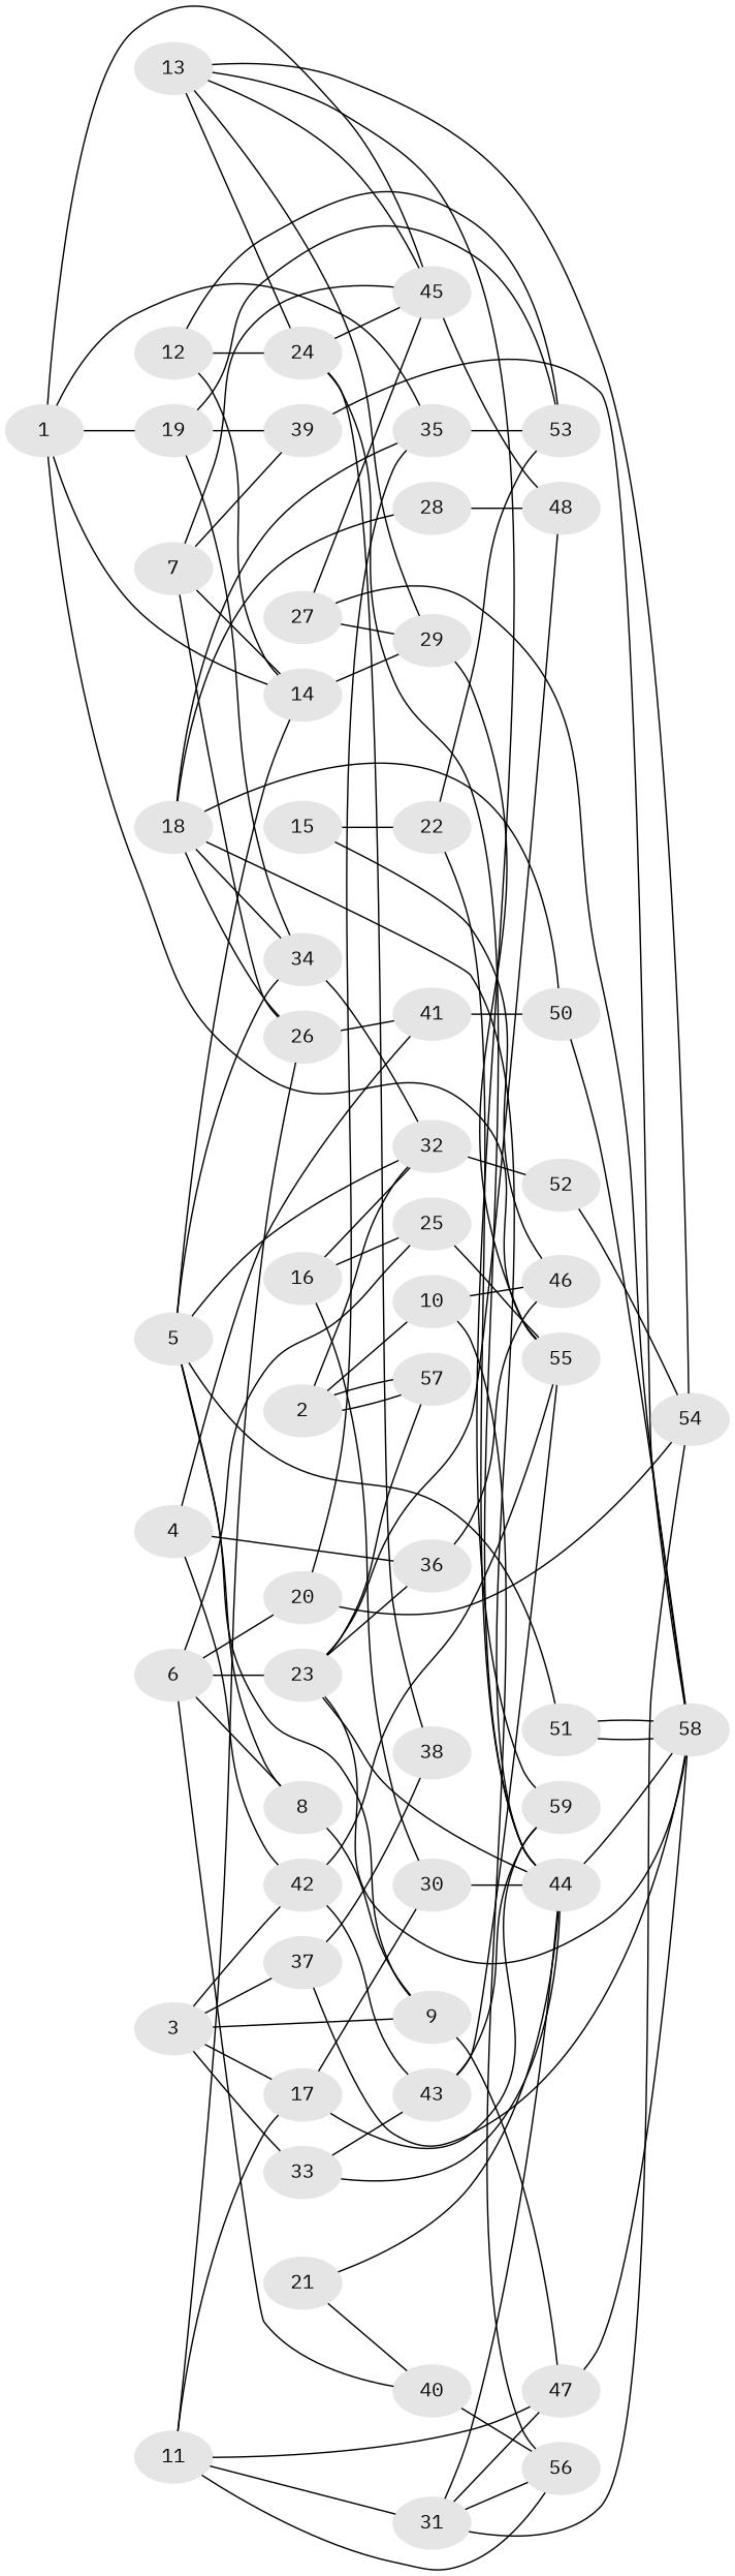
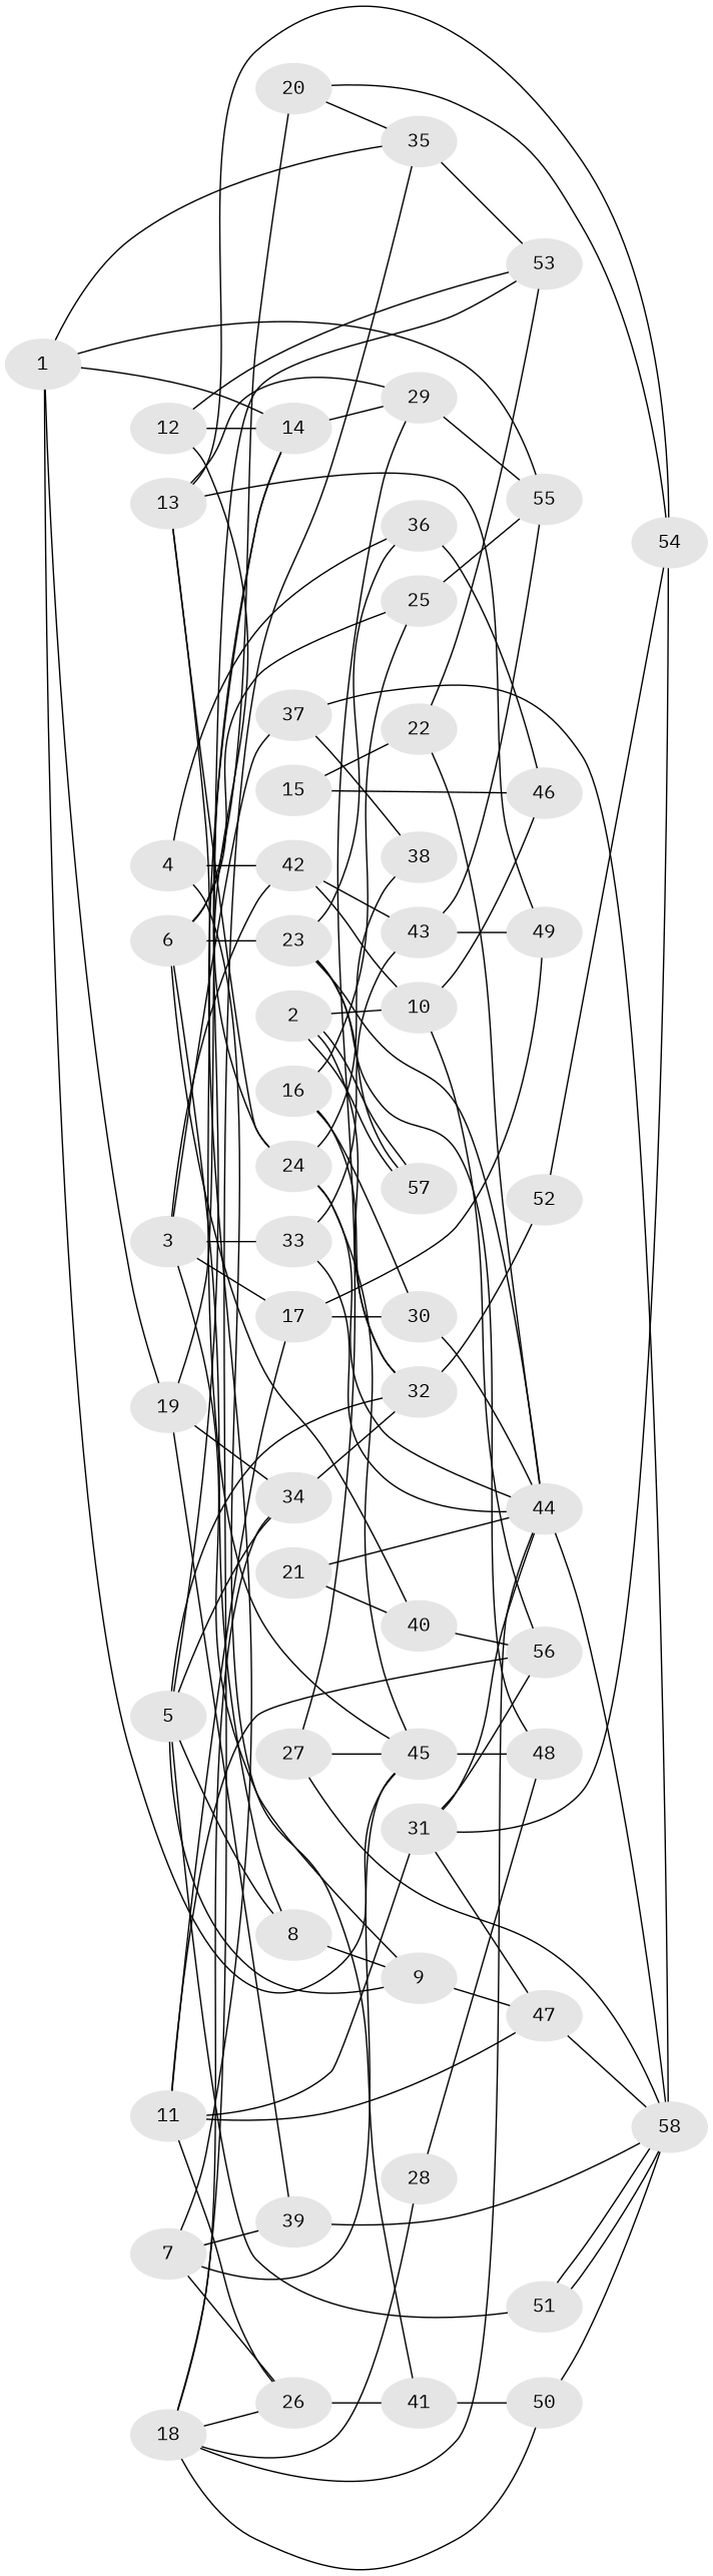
  graph {
    fontname="IBM Plex Mono"
    rankdir=LR
    node [color=gray90 fontname="IBM Plex Mono" style=filled]
    edge [fontname="IBM Plex Mono"]
    1
    14
    19
    35
    45
    55
    29
    34
    39
    53
    48
    2
    10
    32
    57
    46
    56
    52
    3
    9
    17
    33
    37
    42
    47
-   49 [label=59]
+   49
    30
    44
    43
    58
    38
    4
    36
    41
    50
    5
    8
    51
    6
    20
    23
    25
    40
    54
    7
    26
    11
    31
    12
    24
    13
    21
    15
    22
    16
    18
    28
    27
    1 -- 14
    1 -- 19
    1 -- 35
    1 -- 45
    1 -- 55
    14 -- 29
    19 -- 34
    19 -- 39
    19 -- 53
    35 -- 53
    45 -- 48
    29 -- 55
    34 -- 32
    39 -- 58
    2 -- 10
    2 -- 32
    2 -- 57
    2 -- 57
    10 -- 46
    10 -- 56
    32 -- 52
    52 -- 54
    3 -- 9
    3 -- 17
    3 -- 33
    3 -- 37
    3 -- 42
    9 -- 47
    17 -- 49
    17 -- 30
    33 -- 44
    33 -- 43
    37 -- 58
    37 -- 38
-   42 -- 55
+   42 -- 10
    42 -- 43
    47 -- 58
    30 -- 44
    44 -- 58
    43 -- 55
    43 -- 49
    4 -- 42
    4 -- 36
    4 -- 41
    36 -- 46
    41 -- 50
    50 -- 58
    5 -- 14
    5 -- 34
    5 -- 32
    5 -- 9
    5 -- 8
    5 -- 51
    8 -- 9
    51 -- 58
    51 -- 58
    6 -- 8
    6 -- 20
    6 -- 23
    6 -- 25
    6 -- 40
    20 -- 35
    20 -- 54
    23 -- 48
    23 -- 57
    23 -- 44
-   23 -- 58
    23 -- 36
    25 -- 55
    40 -- 56
    7 -- 14
    7 -- 45
    7 -- 39
    7 -- 26
    26 -- 41
    11 -- 56
    11 -- 17
    11 -- 47
    11 -- 26
    11 -- 31
    31 -- 56
    31 -- 47
    31 -- 44
    31 -- 54
    12 -- 14
    12 -- 53
    12 -- 24
    24 -- 45
    24 -- 44
    24 -- 38
    13 -- 45
    13 -- 29
    13 -- 49
    13 -- 54
    13 -- 24
    21 -- 44
    21 -- 40
    15 -- 46
    15 -- 22
    22 -- 53
    22 -- 44
    16 -- 32
    16 -- 30
    16 -- 25
    18 -- 35
    18 -- 34
    18 -- 44
    18 -- 50
    18 -- 26
    18 -- 28
    28 -- 48
    27 -- 45
    27 -- 29
    27 -- 58
  }
